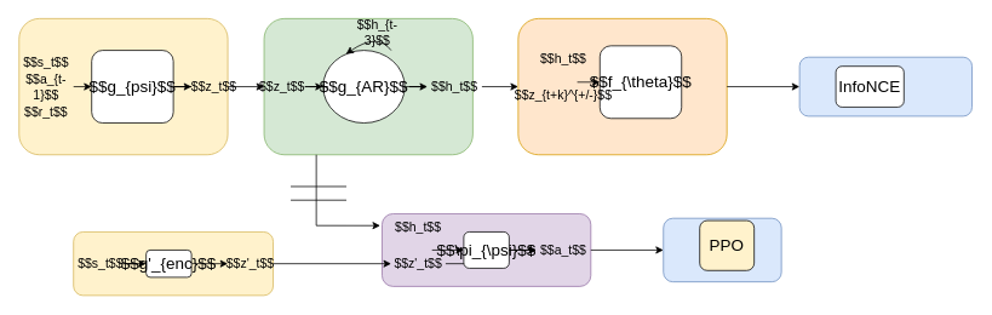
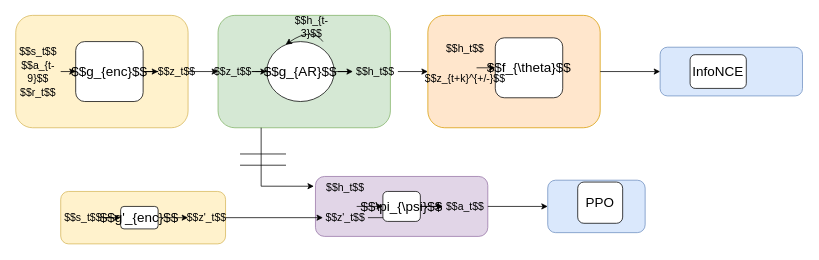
  <mxCell id="0" />
  <mxCell id="1" parent="0" />
  <mxCell id="2" value="" style="edgeStyle=orthogonalEdgeStyle;rounded=0;orthogonalLoop=1;jettySize=auto;html=1;fontSize=14;strokeWidth=1;" parent="1" source="3" target="11" edge="1"><mxGeometry relative="1" as="geometry" /></mxCell>
  <mxCell id="3" value="" style="rounded=1;whiteSpace=wrap;html=1;fillColor=#fff2cc;strokeColor=#d6b656;" parent="1" vertex="1"><mxGeometry x="20" y="20" width="230" height="150" as="geometry" /></mxCell>
  <mxCell id="4" value="" style="edgeStyle=orthogonalEdgeStyle;rounded=0;orthogonalLoop=1;jettySize=auto;html=1;fontSize=14;strokeWidth=1;" parent="1" source="5" target="10" edge="1"><mxGeometry relative="1" as="geometry"><mxPoint x="210" y="95" as="targetPoint" /></mxGeometry></mxCell>
- <mxCell id="5" value="&lt;span style=&quot;font-size: 18px&quot;&gt;$$g_{psi}$$&lt;/span&gt;" style="rounded=1;whiteSpace=wrap;html=1;fontSize=14;" parent="1" vertex="1"><mxGeometry x="100" y="55" width="90" height="80" as="geometry" /></mxCell>
+ <mxCell id="5" value="&lt;span style=&quot;font-size: 18px&quot;&gt;$$g_{enc}$$&lt;/span&gt;" style="rounded=1;whiteSpace=wrap;html=1;fontSize=14;" parent="1" vertex="1"><mxGeometry x="100" y="55" width="90" height="80" as="geometry" /></mxCell>
  <mxCell id="6" value="$$s_t$$" style="text;html=1;strokeColor=none;fillColor=none;align=center;verticalAlign=middle;whiteSpace=wrap;rounded=0;fontSize=14;" parent="1" vertex="1"><mxGeometry x="20" y="52.5" width="60" height="30" as="geometry" /></mxCell>
- <mxCell id="7" value="$$a_{t-1}$$" style="text;html=1;strokeColor=none;fillColor=none;align=center;verticalAlign=middle;whiteSpace=wrap;rounded=0;fontSize=14;" parent="1" vertex="1"><mxGeometry x="20" y="80" width="60" height="30" as="geometry" /></mxCell>
+ <mxCell id="7" value="$$a_{t-9}$$" style="text;html=1;strokeColor=none;fillColor=none;align=center;verticalAlign=middle;whiteSpace=wrap;rounded=0;fontSize=14;" parent="1" vertex="1"><mxGeometry x="20" y="80" width="60" height="30" as="geometry" /></mxCell>
  <mxCell id="8" value="$$r_t$$" style="text;html=1;strokeColor=none;fillColor=none;align=center;verticalAlign=middle;whiteSpace=wrap;rounded=0;fontSize=14;" parent="1" vertex="1"><mxGeometry x="20" y="107.5" width="60" height="30" as="geometry" /></mxCell>
  <mxCell id="9" value="" style="endArrow=classic;html=1;rounded=0;fontSize=14;strokeWidth=1;exitX=1;exitY=0.5;exitDx=0;exitDy=0;entryX=0;entryY=0.5;entryDx=0;entryDy=0;" parent="1" source="7" target="5" edge="1"><mxGeometry width="50" height="50" relative="1" as="geometry"><mxPoint x="230" y="145" as="sourcePoint" /><mxPoint x="280" y="95" as="targetPoint" /></mxGeometry></mxCell>
  <mxCell id="10" value="$$z_t$$" style="text;html=1;strokeColor=none;fillColor=none;align=center;verticalAlign=middle;whiteSpace=wrap;rounded=0;fontSize=14;" parent="1" vertex="1"><mxGeometry x="210" y="80" width="50" height="30" as="geometry" /></mxCell>
  <mxCell id="11" value="" style="rounded=1;whiteSpace=wrap;html=1;fillColor=#d5e8d4;strokeColor=#82b366;" parent="1" vertex="1"><mxGeometry x="290" y="20" width="230" height="150" as="geometry" /></mxCell>
  <mxCell id="12" value="" style="edgeStyle=orthogonalEdgeStyle;rounded=0;orthogonalLoop=1;jettySize=auto;html=1;fontSize=14;strokeWidth=1;" parent="1" source="13" target="18" edge="1"><mxGeometry relative="1" as="geometry" /></mxCell>
  <mxCell id="13" value="&lt;span style=&quot;font-size: 18px&quot;&gt;$$g_{AR}$$&lt;/span&gt;" style="ellipse;whiteSpace=wrap;html=1;fontSize=14;" parent="1" vertex="1"><mxGeometry x="355" y="55" width="90" height="80" as="geometry" /></mxCell>
  <mxCell id="14" value="$$h_{t-3}$$" style="text;html=1;strokeColor=none;fillColor=none;align=center;verticalAlign=middle;whiteSpace=wrap;rounded=0;fontSize=14;" parent="1" vertex="1"><mxGeometry x="385" y="20" width="60" height="30" as="geometry" /></mxCell>
  <mxCell id="15" value="" style="curved=1;endArrow=classic;html=1;rounded=0;fontSize=14;strokeWidth=1;entryX=0.25;entryY=0;entryDx=0;entryDy=0;exitX=0.833;exitY=0;exitDx=0;exitDy=0;exitPerimeter=0;" parent="1" source="13" target="13" edge="1"><mxGeometry width="50" height="50" relative="1" as="geometry"><mxPoint x="380" y="65" as="sourcePoint" /><mxPoint x="510" y="55" as="targetPoint" /><Array as="points"><mxPoint x="415" y="35" /></Array></mxGeometry></mxCell>
  <mxCell id="16" value="" style="edgeStyle=orthogonalEdgeStyle;rounded=0;orthogonalLoop=1;jettySize=auto;html=1;fontSize=14;strokeWidth=1;" parent="1" source="17" target="13" edge="1"><mxGeometry relative="1" as="geometry" /></mxCell>
  <mxCell id="17" value="$$z_t$$" style="text;html=1;strokeColor=none;fillColor=none;align=center;verticalAlign=middle;whiteSpace=wrap;rounded=0;fontSize=14;" parent="1" vertex="1"><mxGeometry x="280" y="80" width="60" height="30" as="geometry" /></mxCell>
  <mxCell id="18" value="$$h_t$$" style="text;html=1;strokeColor=none;fillColor=none;align=center;verticalAlign=middle;whiteSpace=wrap;rounded=0;fontSize=14;" parent="1" vertex="1"><mxGeometry x="470" y="80" width="60" height="30" as="geometry" /></mxCell>
  <mxCell id="19" value="" style="rounded=1;whiteSpace=wrap;html=1;fillColor=#ffe6cc;strokeColor=#d79b00;" parent="1" vertex="1"><mxGeometry x="570" y="20" width="230" height="150" as="geometry" /></mxCell>
  <mxCell id="20" value="&lt;span style=&quot;font-size: 18px&quot;&gt;$$f_{\theta}$$&lt;/span&gt;" style="rounded=1;whiteSpace=wrap;html=1;fontSize=14;" parent="1" vertex="1"><mxGeometry x="660" y="50" width="90" height="80" as="geometry" /></mxCell>
  <mxCell id="21" value="$$z_{t+k}^{+/-}$$" style="text;html=1;strokeColor=none;fillColor=none;align=center;verticalAlign=middle;whiteSpace=wrap;rounded=0;fontSize=14;" parent="1" vertex="1"><mxGeometry x="590" y="90" width="60" height="30" as="geometry" /></mxCell>
  <mxCell id="22" value="" style="endArrow=classic;html=1;rounded=0;fontSize=14;strokeWidth=1;entryX=0;entryY=0.5;entryDx=0;entryDy=0;exitX=0.75;exitY=0;exitDx=0;exitDy=0;" parent="1" source="21" target="20" edge="1"><mxGeometry width="50" height="50" relative="1" as="geometry"><mxPoint x="470" y="277.5" as="sourcePoint" /><mxPoint x="520" y="227.5" as="targetPoint" /></mxGeometry></mxCell>
  <mxCell id="23" value="" style="endArrow=classic;html=1;rounded=0;fontSize=14;strokeWidth=1;" parent="1" source="18" edge="1"><mxGeometry width="50" height="50" relative="1" as="geometry"><mxPoint x="460" y="255" as="sourcePoint" /><mxPoint x="570" y="95" as="targetPoint" /></mxGeometry></mxCell>
  <mxCell id="24" value="$$h_t$$" style="text;html=1;strokeColor=none;fillColor=none;align=center;verticalAlign=middle;whiteSpace=wrap;rounded=0;fontSize=14;" parent="1" vertex="1"><mxGeometry x="590" y="50" width="60" height="30" as="geometry" /></mxCell>
  <mxCell id="25" value="" style="rounded=1;whiteSpace=wrap;html=1;fillColor=#e1d5e7;strokeColor=#9673a6;" parent="1" vertex="1"><mxGeometry x="420" y="235" width="230" height="80" as="geometry" /></mxCell>
  <mxCell id="26" value="$$h_t$$" style="text;html=1;strokeColor=none;fillColor=none;align=center;verticalAlign=middle;whiteSpace=wrap;rounded=0;fontSize=14;" parent="1" vertex="1"><mxGeometry x="430" y="235" width="60" height="30" as="geometry" /></mxCell>
  <mxCell id="27" value="" style="edgeStyle=orthogonalEdgeStyle;rounded=0;orthogonalLoop=1;jettySize=auto;html=1;strokeColor=#000000;strokeWidth=1;" parent="1" source="28" target="33" edge="1"><mxGeometry relative="1" as="geometry" /></mxCell>
  <mxCell id="28" value="$$z'_t$$" style="text;html=1;strokeColor=none;fillColor=none;align=center;verticalAlign=middle;whiteSpace=wrap;rounded=0;fontSize=14;" parent="1" vertex="1"><mxGeometry x="430" y="275" width="60" height="30" as="geometry" /></mxCell>
  <mxCell id="29" value="&lt;span style=&quot;font-size: 18px&quot;&gt;$$\pi_{\psi}$$&lt;/span&gt;" style="rounded=1;whiteSpace=wrap;html=1;fontSize=14;" parent="1" vertex="1"><mxGeometry x="510" y="255" width="50" height="40" as="geometry" /></mxCell>
  <mxCell id="30" value="" style="endArrow=classic;html=1;rounded=0;fontSize=14;strokeWidth=1;entryX=0;entryY=0.5;entryDx=0;entryDy=0;exitX=0.75;exitY=0;exitDx=0;exitDy=0;" parent="1" source="28" target="29" edge="1"><mxGeometry width="50" height="50" relative="1" as="geometry"><mxPoint x="470" y="255" as="sourcePoint" /><mxPoint x="520" y="205" as="targetPoint" /></mxGeometry></mxCell>
  <mxCell id="31" value="" style="endArrow=classic;html=1;rounded=0;fontSize=14;strokeWidth=1;exitX=1;exitY=0.5;exitDx=0;exitDy=0;" parent="1" source="29" target="33" edge="1"><mxGeometry width="50" height="50" relative="1" as="geometry"><mxPoint x="470" y="255" as="sourcePoint" /><mxPoint x="520" y="205" as="targetPoint" /></mxGeometry></mxCell>
  <mxCell id="32" value="" style="edgeStyle=orthogonalEdgeStyle;rounded=0;orthogonalLoop=1;jettySize=auto;html=1;strokeColor=#000000;strokeWidth=1;" parent="1" source="33" target="37" edge="1"><mxGeometry relative="1" as="geometry" /></mxCell>
  <mxCell id="33" value="$$a_t$$" style="text;html=1;strokeColor=none;fillColor=none;align=center;verticalAlign=middle;whiteSpace=wrap;rounded=0;fontSize=14;" parent="1" vertex="1"><mxGeometry x="590" y="260" width="60" height="30" as="geometry" /></mxCell>
  <mxCell id="34" value="" style="rounded=1;whiteSpace=wrap;html=1;fillColor=#dae8fc;strokeColor=#6c8ebf;" parent="1" vertex="1"><mxGeometry x="880" y="62.5" width="190" height="65" as="geometry" /></mxCell>
  <mxCell id="35" value="&lt;span style=&quot;font-size: 18px&quot;&gt;InfoNCE&lt;/span&gt;" style="rounded=1;whiteSpace=wrap;html=1;fontSize=14;" parent="1" vertex="1"><mxGeometry x="920" y="72.5" width="75" height="45" as="geometry" /></mxCell>
  <mxCell id="36" value="" style="endArrow=classic;html=1;rounded=0;fontSize=14;strokeWidth=1;exitX=1;exitY=0.5;exitDx=0;exitDy=0;" parent="1" source="19" target="34" edge="1"><mxGeometry width="50" height="50" relative="1" as="geometry"><mxPoint x="540" y="105" as="sourcePoint" /><mxPoint x="580" y="105" as="targetPoint" /></mxGeometry></mxCell>
  <mxCell id="37" value="" style="rounded=1;whiteSpace=wrap;html=1;fillColor=#dae8fc;strokeColor=#6c8ebf;" parent="1" vertex="1"><mxGeometry x="730" y="240" width="130" height="70" as="geometry" /></mxCell>
- <mxCell id="38" value="&lt;span style=&quot;font-size: 18px&quot;&gt;PPO&lt;/span&gt;" style="rounded=1;whiteSpace=wrap;html=1;fontSize=14;fillColor=#fff2cc;" parent="1" vertex="1"><mxGeometry x="770" y="242.5" width="60" height="55" as="geometry" /></mxCell>
+ <mxCell id="38" value="&lt;span style=&quot;font-size: 18px&quot;&gt;PPO&lt;/span&gt;" style="rounded=1;whiteSpace=wrap;html=1;fontSize=14;" parent="1" vertex="1"><mxGeometry x="770" y="242.5" width="60" height="55" as="geometry" /></mxCell>
  <mxCell id="39" value="" style="rounded=1;whiteSpace=wrap;html=1;fillColor=#fff2cc;strokeColor=#d6b656;" parent="1" vertex="1"><mxGeometry x="80" y="255" width="220" height="70" as="geometry" /></mxCell>
  <mxCell id="40" value="" style="edgeStyle=orthogonalEdgeStyle;rounded=0;orthogonalLoop=1;jettySize=auto;html=1;strokeColor=#000000;strokeWidth=1;" parent="1" source="41" target="45" edge="1"><mxGeometry relative="1" as="geometry" /></mxCell>
  <mxCell id="41" value="&lt;span style=&quot;font-size: 18px&quot;&gt;$$g'_{enc}$$&lt;/span&gt;" style="rounded=1;whiteSpace=wrap;html=1;fontSize=14;" parent="1" vertex="1"><mxGeometry x="160" y="275" width="50" height="30" as="geometry" /></mxCell>
  <mxCell id="42" value="" style="edgeStyle=orthogonalEdgeStyle;rounded=0;orthogonalLoop=1;jettySize=auto;html=1;strokeColor=#000000;strokeWidth=1;" parent="1" source="43" target="41" edge="1"><mxGeometry relative="1" as="geometry" /></mxCell>
  <mxCell id="43" value="$$s_t$$" style="text;html=1;strokeColor=none;fillColor=none;align=center;verticalAlign=middle;whiteSpace=wrap;rounded=0;fontSize=14;" parent="1" vertex="1"><mxGeometry x="90" y="275" width="40" height="30" as="geometry" /></mxCell>
  <mxCell id="44" value="" style="edgeStyle=orthogonalEdgeStyle;rounded=0;orthogonalLoop=1;jettySize=auto;html=1;strokeColor=#000000;strokeWidth=1;" parent="1" source="45" target="28" edge="1"><mxGeometry relative="1" as="geometry" /></mxCell>
  <mxCell id="45" value="$$z'_t$$" style="text;html=1;strokeColor=none;fillColor=none;align=center;verticalAlign=middle;whiteSpace=wrap;rounded=0;fontSize=14;" parent="1" vertex="1"><mxGeometry x="250" y="275" width="50" height="30" as="geometry" /></mxCell>
  <mxCell id="46" value="" style="endArrow=classic;html=1;rounded=0;strokeColor=#000000;strokeWidth=1;endSize=6;sourcePerimeterSpacing=0;targetPerimeterSpacing=6;exitX=0.25;exitY=1;exitDx=0;exitDy=0;edgeStyle=orthogonalEdgeStyle;entryX=-0.009;entryY=0.163;entryDx=0;entryDy=0;entryPerimeter=0;" edge="1" parent="1" source="11" target="25"><mxGeometry width="50" height="50" relative="1" as="geometry"><mxPoint x="440" y="165" as="sourcePoint" /><mxPoint x="348" y="255" as="targetPoint" /><Array as="points"><mxPoint x="348" y="248" /></Array></mxGeometry></mxCell>
  <mxCell id="47" value="" style="shape=partialRectangle;whiteSpace=wrap;html=1;top=0;bottom=0;fillColor=none;strokeColor=default;direction=south;" vertex="1" parent="1"><mxGeometry x="320" y="205" width="60" height="15" as="geometry" /></mxCell>
